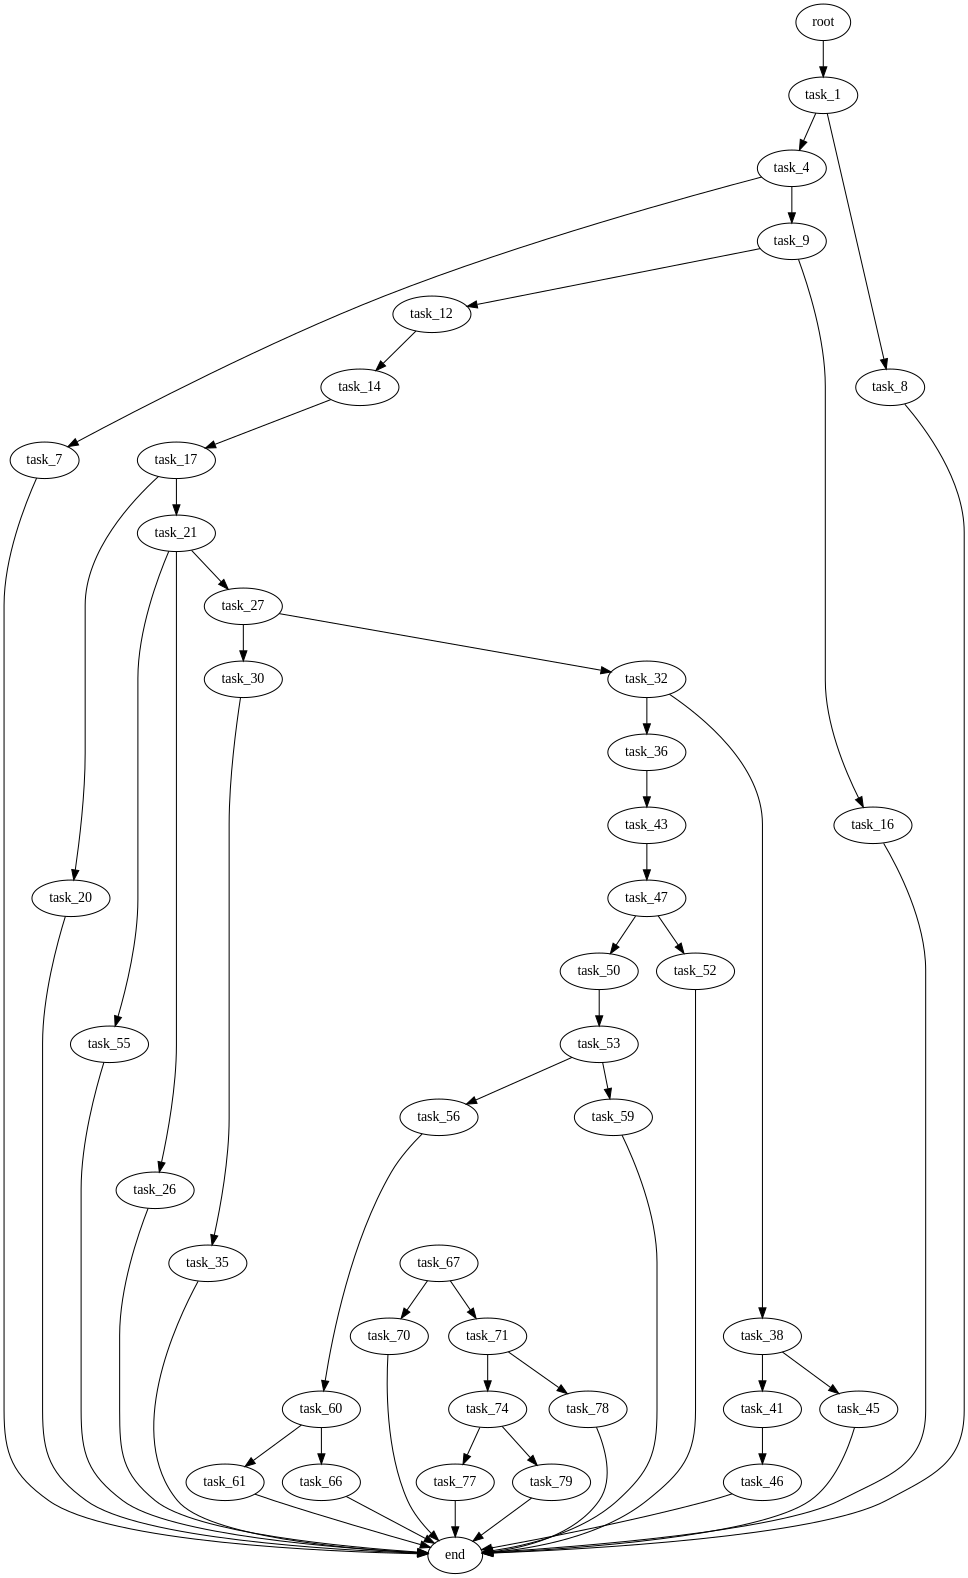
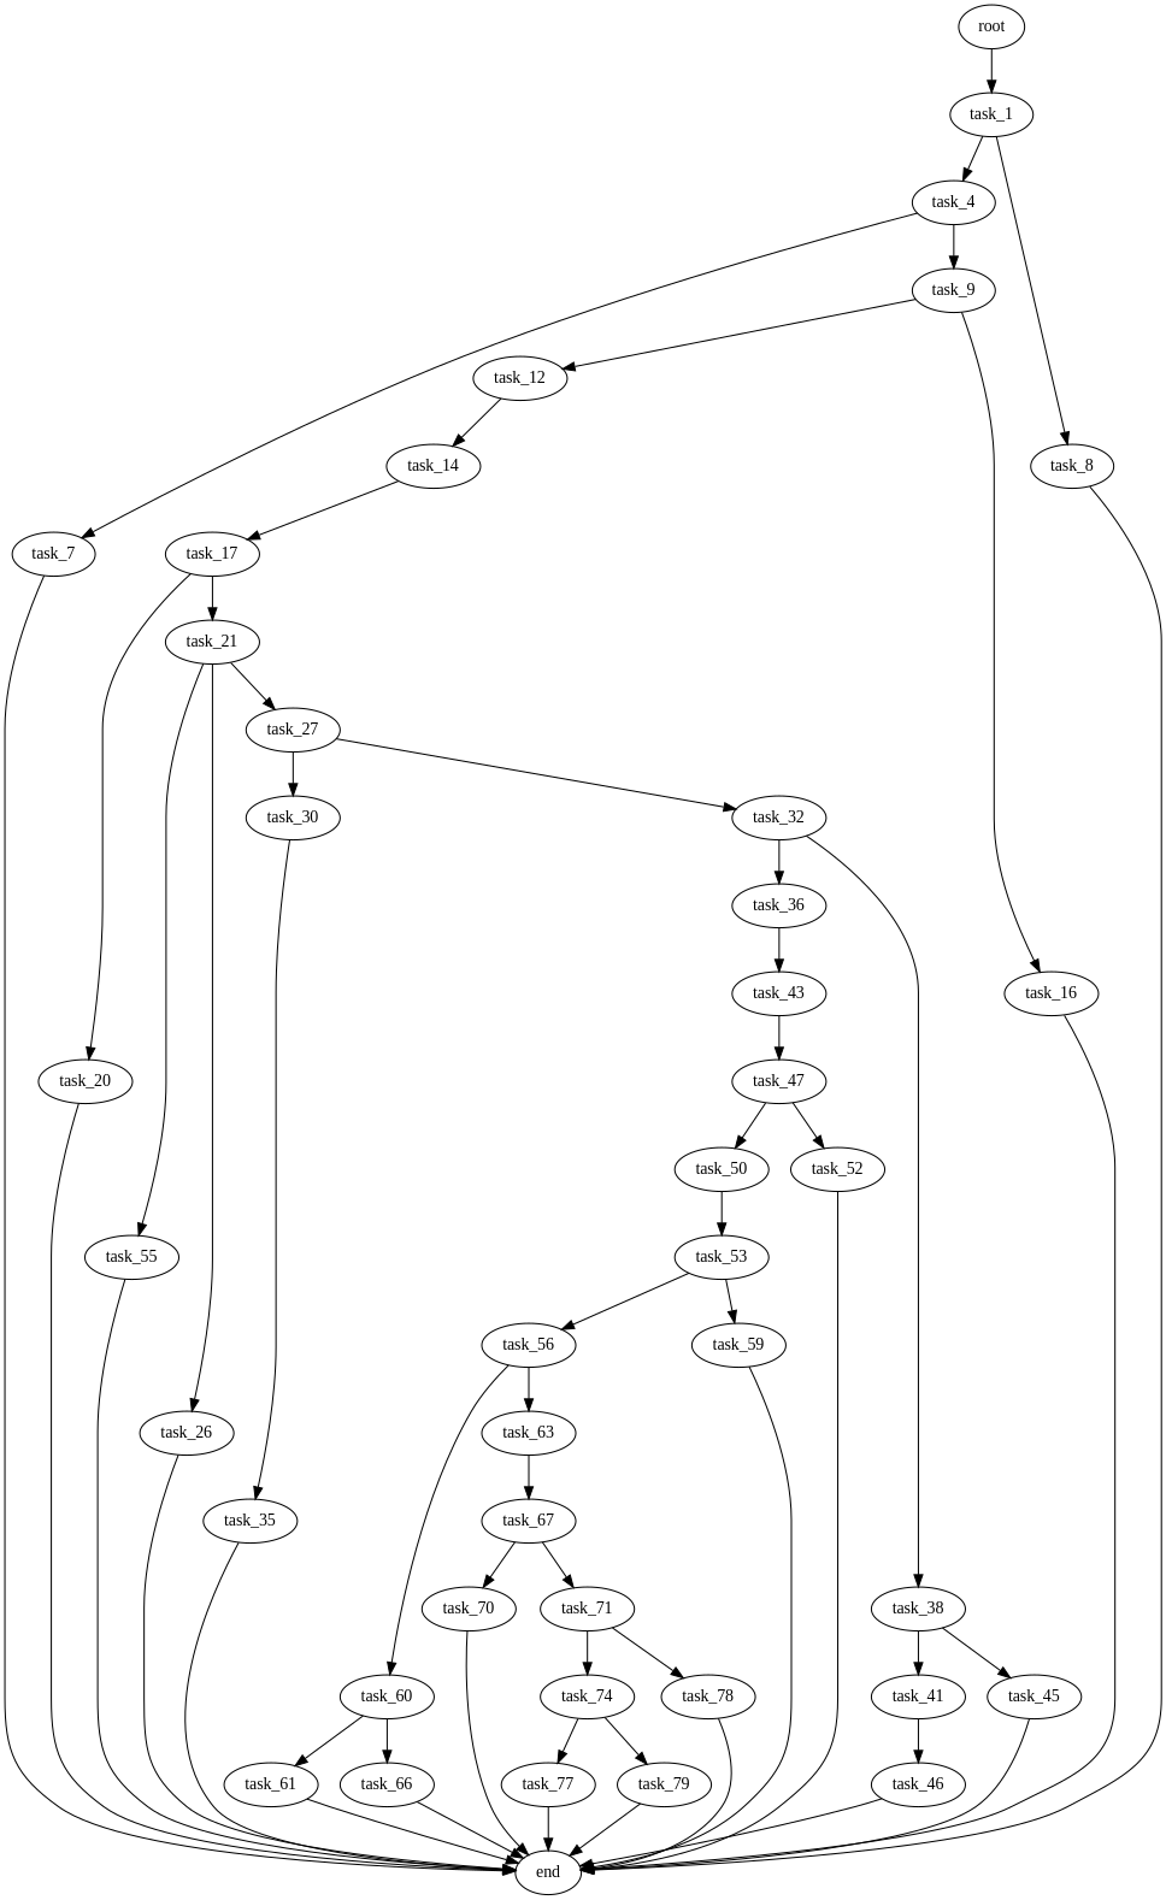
  digraph {
    fontname="Liberation Serif"
    node [fontname="Liberation Serif"]
    edge [fontname="Liberation Serif"]
    root
    task_1
    task_4
    task_8
    task_7
    task_9
    end
    task_12
    task_16
    task_14
    task_17
    task_20
    task_21
    n14 [label=task_55]
    task_26
    task_27
    task_30
    task_32
    task_35
    task_36
    task_38
    task_43
    task_41
    task_45
    task_47
    task_46
    task_50
    task_52
    task_53
    task_56
    task_59
    task_60
+   task_63
    n34 [label=task_61]
    task_66
    task_67
    task_70
    task_71
    task_74
    task_78
    task_77
    task_79
    root -> task_1
    task_1 -> task_4
    task_1 -> task_8
    task_4 -> task_7
    task_4 -> task_9
    task_8 -> end
    task_7 -> end
    task_9 -> task_12
    task_9 -> task_16
    task_12 -> task_14
    task_16 -> end
    task_14 -> task_17
    task_17 -> task_20
    task_17 -> task_21
    task_20 -> end
    task_21 -> n14
    task_21 -> task_26
    task_21 -> task_27
    n14 -> end
    task_26 -> end
    task_27 -> task_30
    task_27 -> task_32
    task_30 -> task_35
    task_32 -> task_36
    task_32 -> task_38
    task_35 -> end
    task_36 -> task_43
    task_38 -> task_41
    task_38 -> task_45
    task_43 -> task_47
    task_41 -> task_46
    task_45 -> end
    task_47 -> task_50
    task_47 -> task_52
    task_46 -> end
    task_50 -> task_53
    task_52 -> end
    task_53 -> task_56
    task_53 -> task_59
    task_56 -> task_60
+   task_56 -> task_63
    task_59 -> end
    task_60 -> n34
    task_60 -> task_66
+   task_63 -> task_67
    n34 -> end
    task_66 -> end
    task_67 -> task_70
    task_67 -> task_71
    task_70 -> end
    task_71 -> task_74
    task_71 -> task_78
    task_74 -> task_77
    task_74 -> task_79
    task_78 -> end
    task_77 -> end
    task_79 -> end
  }
